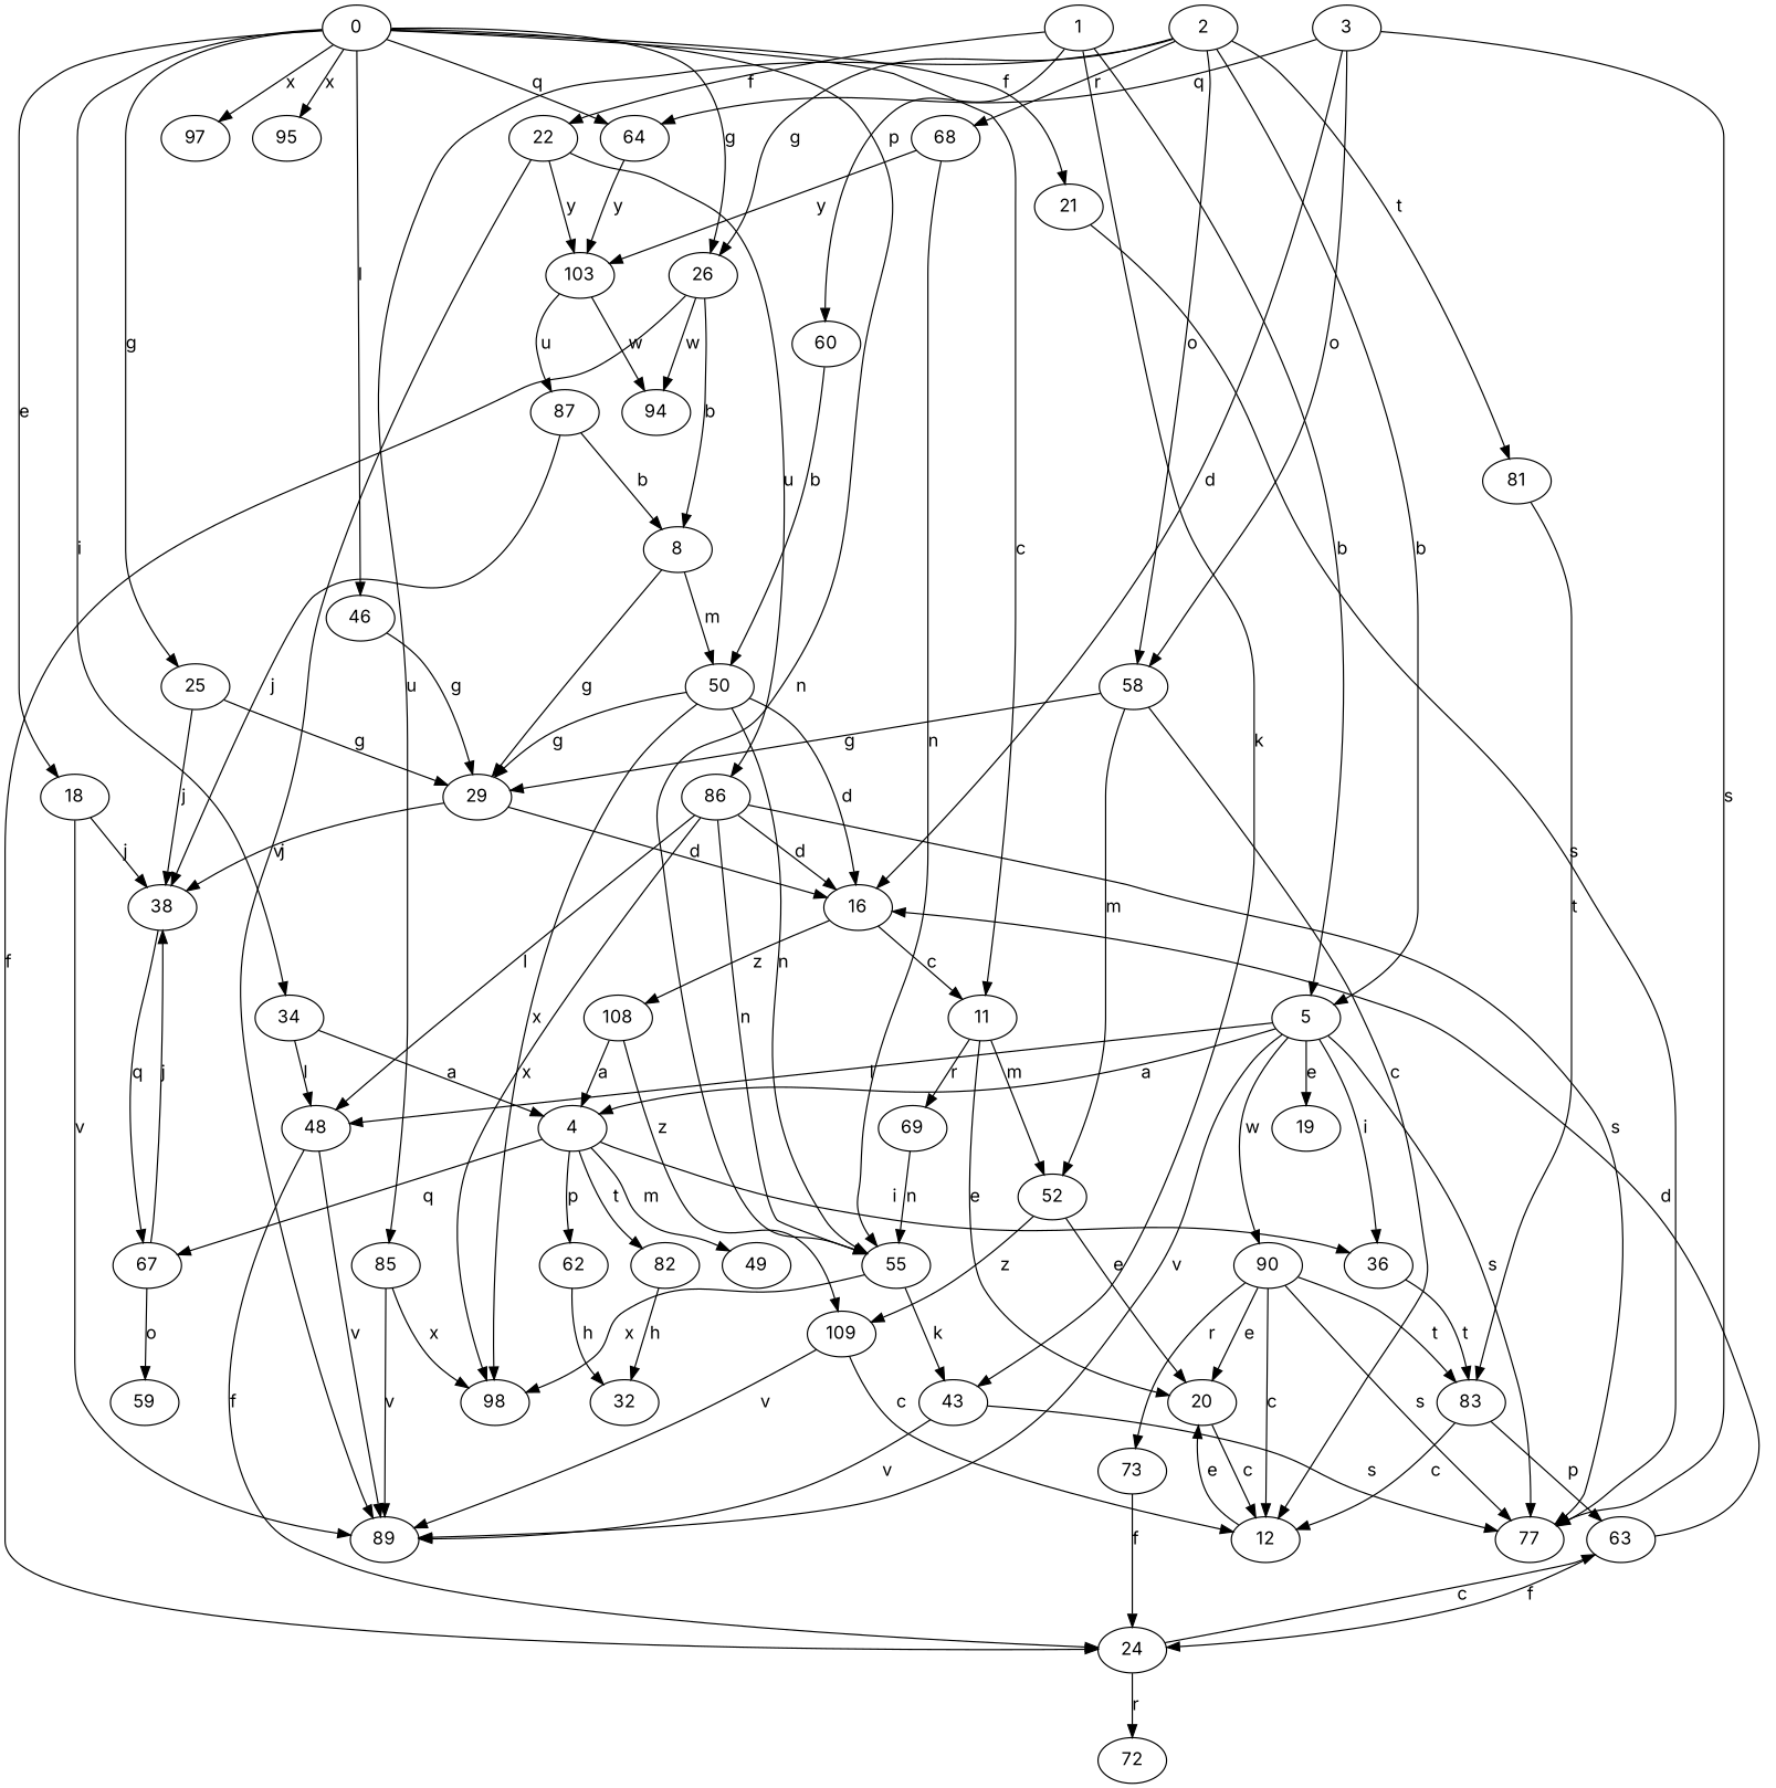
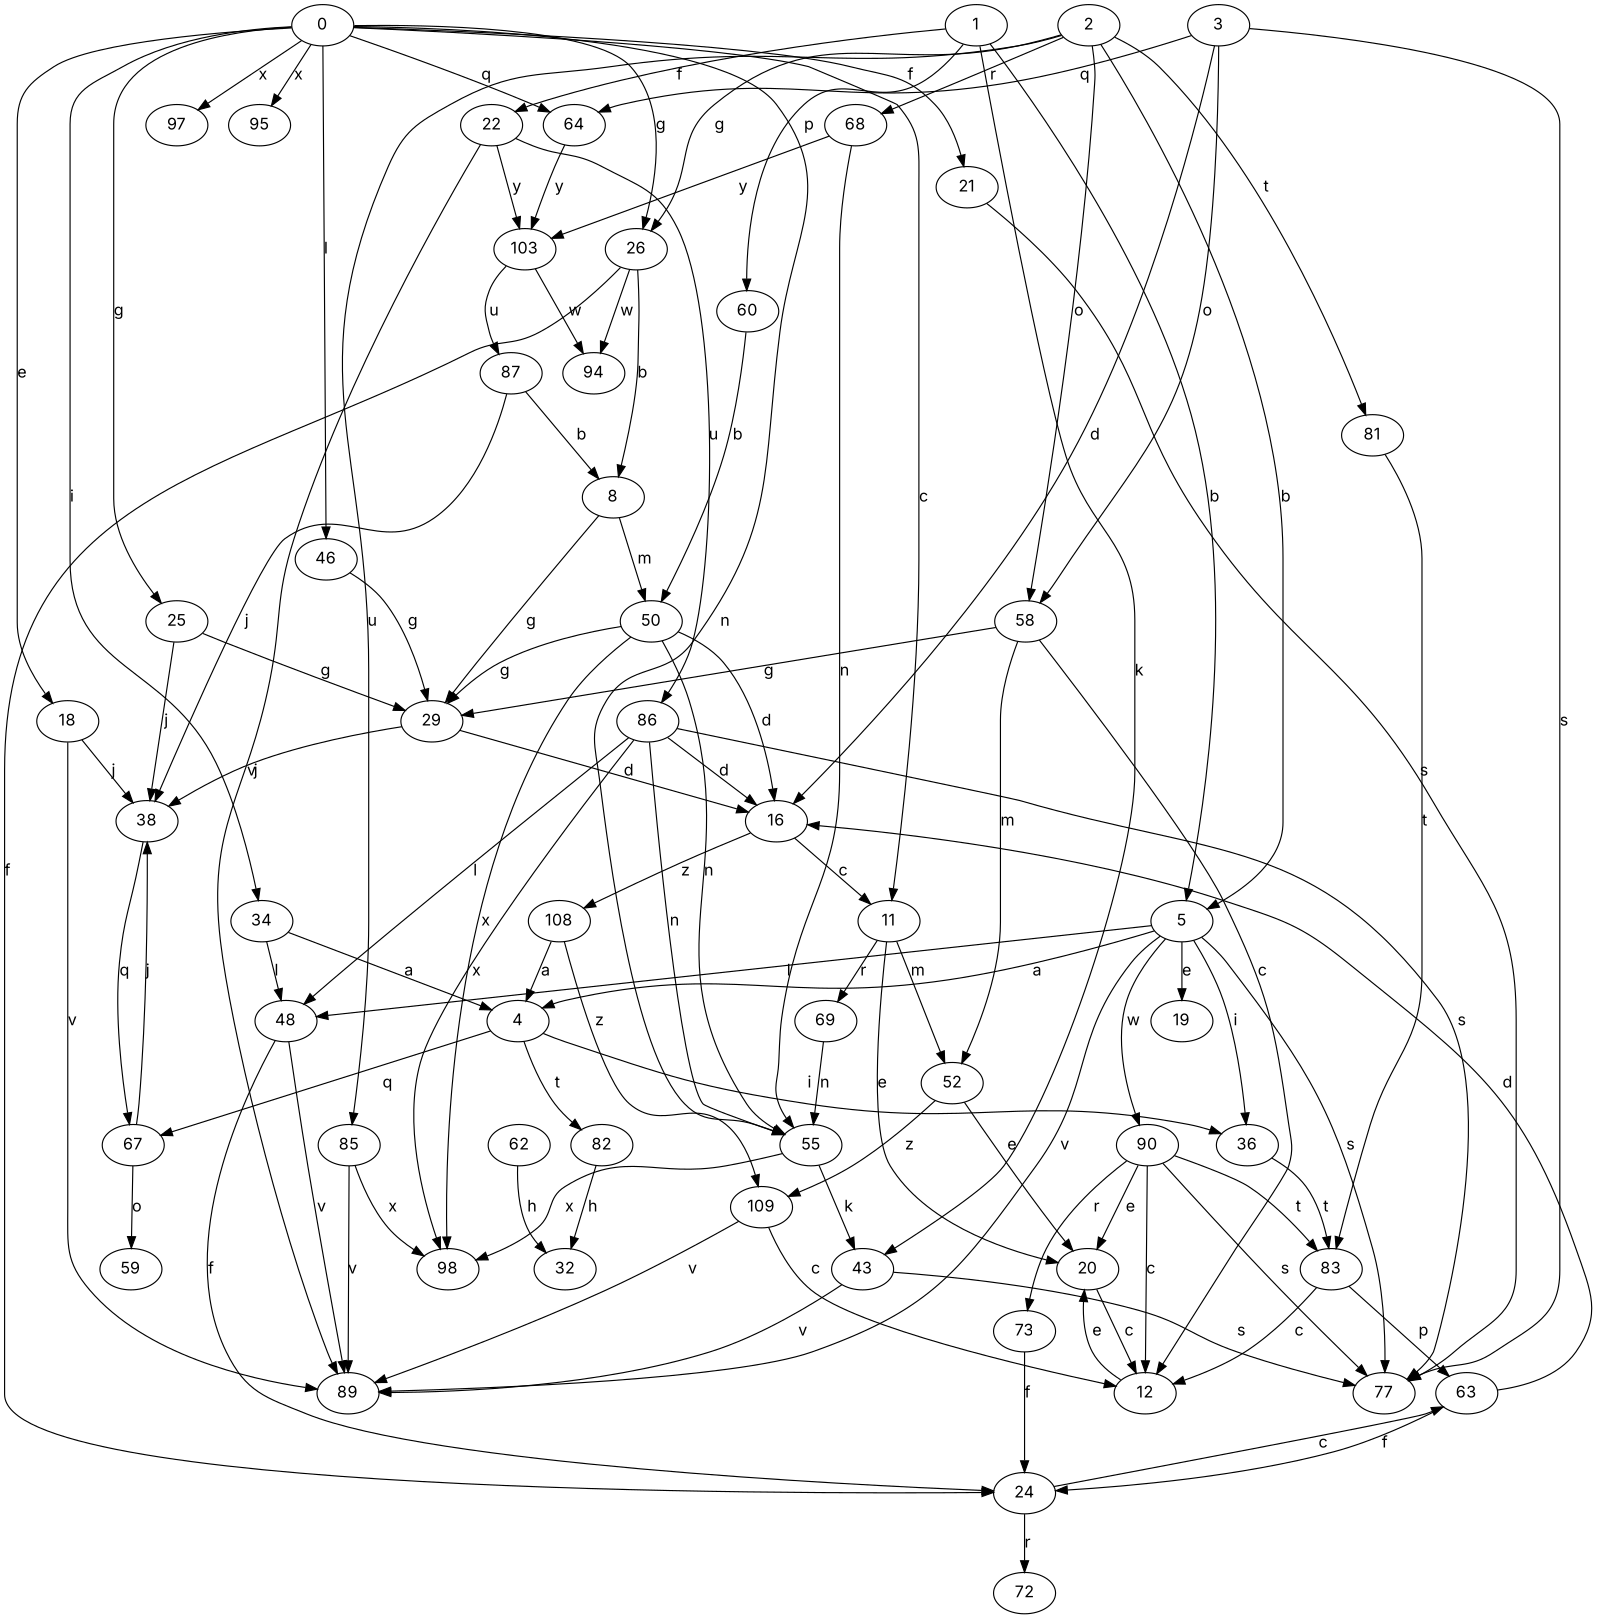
  strict digraph {
    fontname=Inter
    node [fontname=Inter]
    edge [fontname=Inter]
    0
    11
    18
    21
    25
    26
    34
    46
    55
    64
    95
    97
    20
    52
    69
    89
    38
    77
    29
    8
    24
    94
    4
    48
    43
    98
    103
    1
    5
    22
    60
    36
    19
    90
    86
    50
    2
    58
    68
    81
    85
    12
    83
    3
    16
    108
-   49
    62
    67
    82
    32
    59
    73
    109
    87
    63
    72
    0 -> 11 [label=c]
    0 -> 18 [label=e]
    0 -> 21 [label=f]
    0 -> 25 [label=g]
    0 -> 26 [label=g]
    0 -> 34 [label=i]
    0 -> 46 [label=l]
    0 -> 55 [label=n]
    0 -> 64 [label=q]
    0 -> 95 [label=x]
    0 -> 97 [label=x]
    11 -> 20 [label=e]
    11 -> 52 [label=m]
    11 -> 69 [label=r]
    18 -> 89 [label=v]
    18 -> 38 [label=j]
    21 -> 77 [label=s]
    25 -> 38 [label=j]
    25 -> 29 [label=g]
    26 -> 8 [label=b]
    26 -> 24 [label=f]
    26 -> 94 [label=w]
    34 -> 4 [label=a]
    34 -> 48 [label=l]
    46 -> 29 [label=g]
    55 -> 43 [label=k]
    55 -> 98 [label=x]
    64 -> 103 [label=y]
    20 -> 12 [label=c]
    52 -> 20 [label=e]
    52 -> 109 [label=z]
    69 -> 55 [label=n]
    38 -> 67 [label=q]
    29 -> 38 [label=j]
    29 -> 16 [label=d]
    8 -> 29 [label=g]
    8 -> 50 [label=m]
    24 -> 63 [label=c]
    24 -> 72 [label=r]
    4 -> 36 [label=i]
-   4 -> 49 [label=m]
-   4 -> 62 [label=p]
    4 -> 67 [label=q]
    4 -> 82 [label=t]
    48 -> 89 [label=v]
    48 -> 24 [label=f]
    43 -> 89 [label=v]
    43 -> 77 [label=s]
    103 -> 94 [label=w]
    103 -> 87 [label=u]
    1 -> 43 [label=k]
    1 -> 5 [label=b]
    1 -> 22 [label=f]
    1 -> 60 [label=p]
    5 -> 89 [label=v]
    5 -> 77 [label=s]
    5 -> 4 [label=a]
    5 -> 48 [label=l]
    5 -> 36 [label=i]
    5 -> 19 [label=e]
    5 -> 90 [label=w]
    22 -> 89 [label=v]
    22 -> 103 [label=y]
    22 -> 86 [label=u]
    60 -> 50 [label=b]
    36 -> 83 [label=t]
    90 -> 20 [label=e]
    90 -> 77 [label=s]
    90 -> 12 [label=c]
    90 -> 83 [label=t]
    90 -> 73 [label=r]
    86 -> 55 [label=n]
    86 -> 77 [label=s]
    86 -> 48 [label=l]
    86 -> 98 [label=x]
    86 -> 16 [label=d]
    50 -> 55 [label=n]
    50 -> 29 [label=g]
    50 -> 98 [label=x]
    50 -> 16 [label=d]
    2 -> 26 [label=g]
    2 -> 5 [label=b]
    2 -> 58 [label=o]
    2 -> 68 [label=r]
    2 -> 81 [label=t]
    2 -> 85 [label=u]
    58 -> 52 [label=m]
    58 -> 29 [label=g]
    58 -> 12 [label=c]
    68 -> 55 [label=n]
    68 -> 103 [label=y]
    81 -> 83 [label=t]
    85 -> 89 [label=v]
    85 -> 98 [label=x]
    12 -> 20 [label=e]
    83 -> 12 [label=c]
    83 -> 63 [label=p]
    3 -> 64 [label=q]
    3 -> 77 [label=s]
    3 -> 58 [label=o]
    3 -> 16 [label=d]
    16 -> 11 [label=c]
    16 -> 108 [label=z]
    108 -> 4 [label=a]
    108 -> 109 [label=z]
    62 -> 32 [label=h]
    67 -> 38 [label=j]
    67 -> 59 [label=o]
    82 -> 32 [label=h]
    73 -> 24 [label=f]
    109 -> 89 [label=v]
    109 -> 12 [label=c]
    87 -> 38 [label=j]
    87 -> 8 [label=b]
    63 -> 24 [label=f]
    63 -> 16 [label=d]
  }
